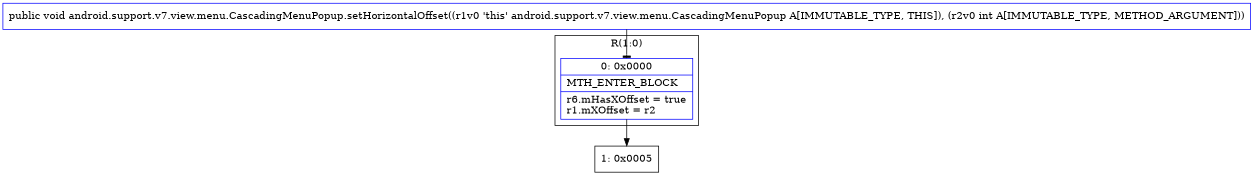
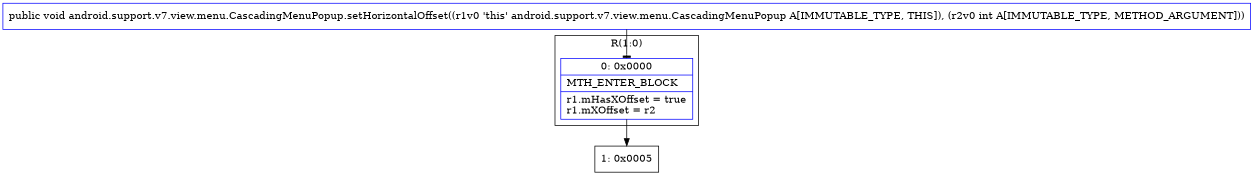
  digraph {
    node [color=blue shape=record]
-   n1 [label="{0\:\ 0x0000|MTH_ENTER_BLOCK\l|r6.mHasXOffset = true\lr1.mXOffset = r2\l}"]
+   n1 [label="{0\:\ 0x0000|MTH_ENTER_BLOCK\l|r1.mHasXOffset = true\lr1.mXOffset = r2\l}"]
    n2 [color=black label="{1\:\ 0x0005}"]
    n3 [label="{public void android.support.v7.view.menu.CascadingMenuPopup.setHorizontalOffset((r1v0 'this' android.support.v7.view.menu.CascadingMenuPopup A[IMMUTABLE_TYPE, THIS]), (r2v0 int A[IMMUTABLE_TYPE, METHOD_ARGUMENT])) }"]
    subgraph cluster_1 {
      label="R(1:0)"
      n1
    }
    n1 -> n2 [arrowhead=normal]
    n3 -> n1 [arrowhead=tee]
  }
